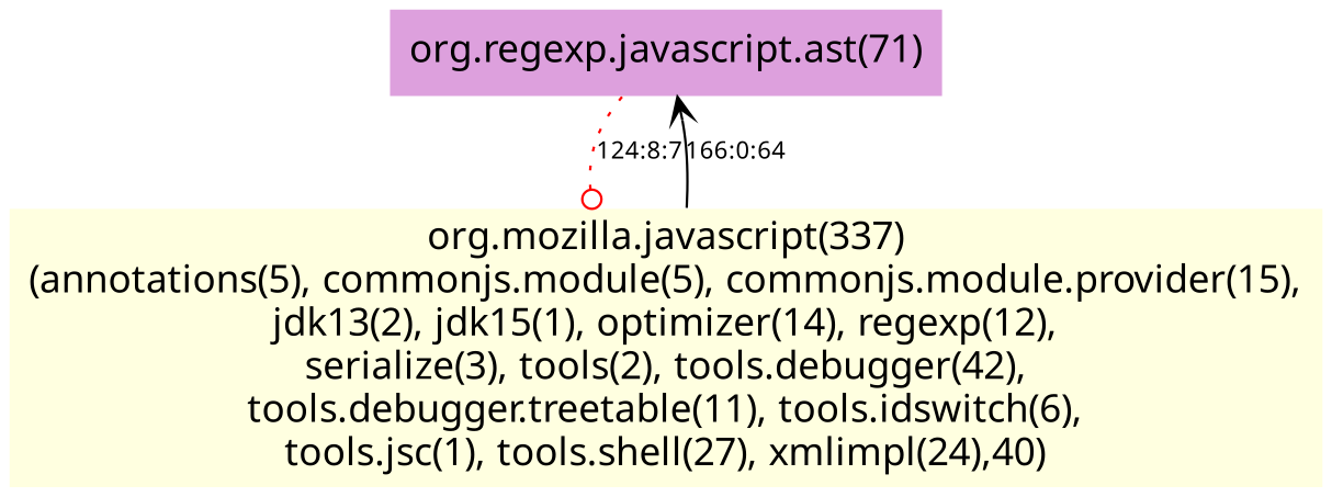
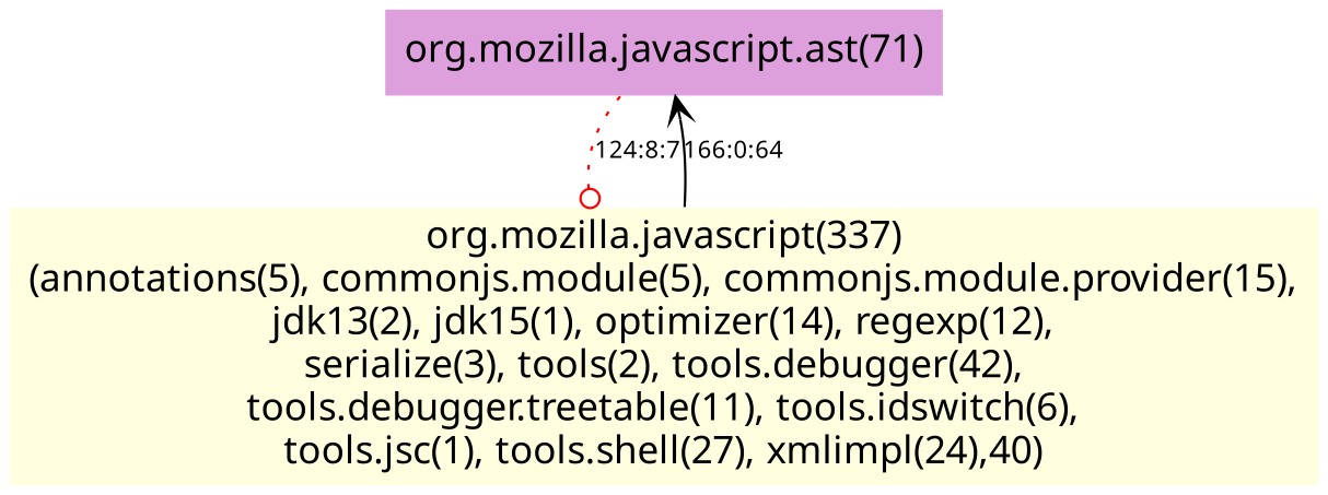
  digraph {
    node [fontname=Skia fontsize=16 shape=plaintext style=filled color=black]
    edge [fontname=Skia fontsize=10]
-   n1 [label="org.regexp.javascript.ast(71)" fillcolor=plum]
+   n1 [label="org.mozilla.javascript.ast(71)" fillcolor=plum]
    n2 [label="org.mozilla.javascript(337)\n(annotations(5), commonjs.module(5), commonjs.module.provider(15),\njdk13(2), jdk15(1), optimizer(14), regexp(12),\nserialize(3), tools(2), tools.debugger(42),\ntools.debugger.treetable(11), tools.idswitch(6),\ntools.jsc(1), tools.shell(27), xmlimpl(24),40)" fillcolor=lightyellow]
    n1 -> n2 [arrowhead=odot color=red label="124:8:7" style=dotted]
    n2 -> n1 [arrowhead=vee color=black label="166:0:64"]
  }
